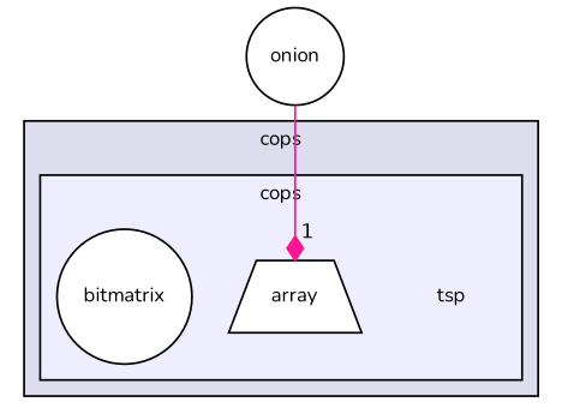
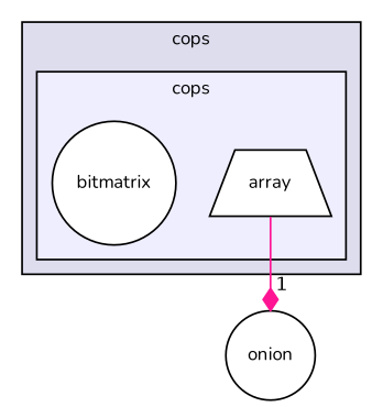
  digraph {
    compound=true
    fontname=Nunito
    node [fontname=Nunito fontsize=10 shape=circle]
-   n1 [label=tsp shape=plaintext]
    n2 [color=black fillcolor=white label=array shape=trapezium style=filled]
    n3 [color=black fillcolor=white label=bitmatrix style=filled]
    n4 [label=onion]
    subgraph cluster_1 {
      bgcolor="#ddddee"
      fontsize=10
      label=cops
      pencolor=black
      subgraph cluster_2 {
        bgcolor="#eeeeff"
        fontsize=10
        pencolor=black
-       n1
        n2
        n3
      }
    }
-   n4 -> n2 [headlabel=1 labeldistance=1.5 labelfontname=Helvetica labelfontsize=10 color=deeppink arrowhead=diamond fontname=Nunito]
+   n2 -> n4 [headlabel=1 labeldistance=1.5 labelfontname=Helvetica labelfontsize=10 color=deeppink arrowhead=diamond fontname=Nunito]
  }
